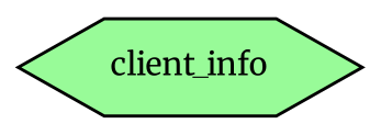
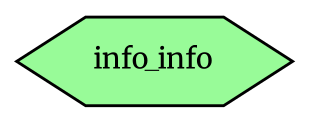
  digraph {
    rankdir=LR
    fontname=Merriweather
-   n1 [color=black fillcolor=palegreen fontname=Merriweather fontsize=10 height=0.2 label=client_info shape=hexagon style=filled width=0.4]
+   n1 [color=black fillcolor=palegreen fontname=Merriweather fontsize=10 height=0.2 label=info_info shape=hexagon style=filled width=0.4]
  }
